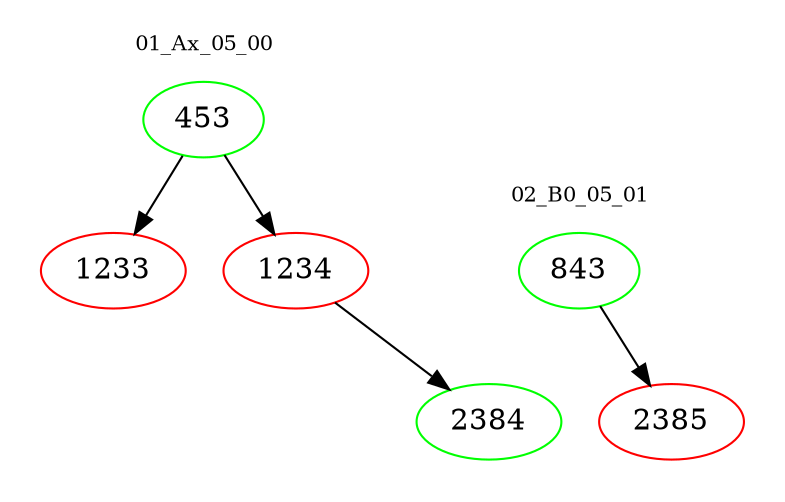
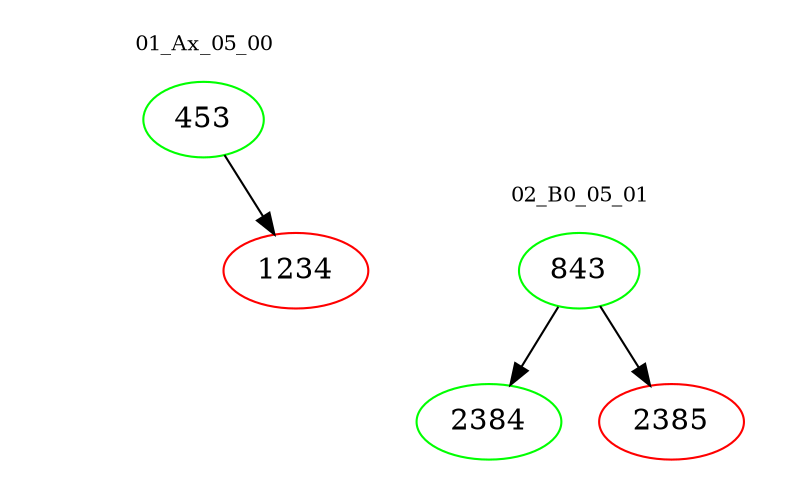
  digraph {
    node [color=green]
    edge [color=black]
    n1 [label=453]
-   n2 [color=red label=1233]
    n3 [color=red label=1234]
    n4 [label=843]
    n5 [label=2384]
    n6 [color=red label=2385]
    subgraph cluster_1 {
      color=white
      fontsize=10
      label="01_Ax_05_00"
      n1
-     n2
      n3
    }
    subgraph cluster_2 {
      color=white
      fontsize=10
      label="02_B0_05_01"
      n4
      n5
      n6
    }
-   n1 -> n2
    n1 -> n3
-   n3 -> n5
+   n4 -> n5
    n4 -> n6
  }
